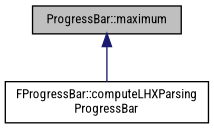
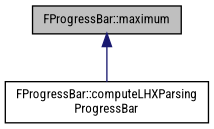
  digraph {
    rankdir=TB
    fontname="Roboto Condensed"
    node [color=black fontname="Roboto Condensed" fontsize=10 shape=record style=filled]
-   n1 [fillcolor=grey75 fontcolor=black height=0.2 label="ProgressBar::maximum" width=0.4]
+   n1 [fillcolor=grey75 fontcolor=black height=0.2 label="FProgressBar::maximum" width=0.4]
    n2 [fillcolor=white height=0.2 label="FProgressBar::computeLHXParsing\lProgressBar" width=0.4]
    n1 -> n2 [color=midnightblue dir=back fontname="Roboto Condensed" fontsize=10 labelfontname=Helvetica labelfontsize=10 style=solid]
  }
